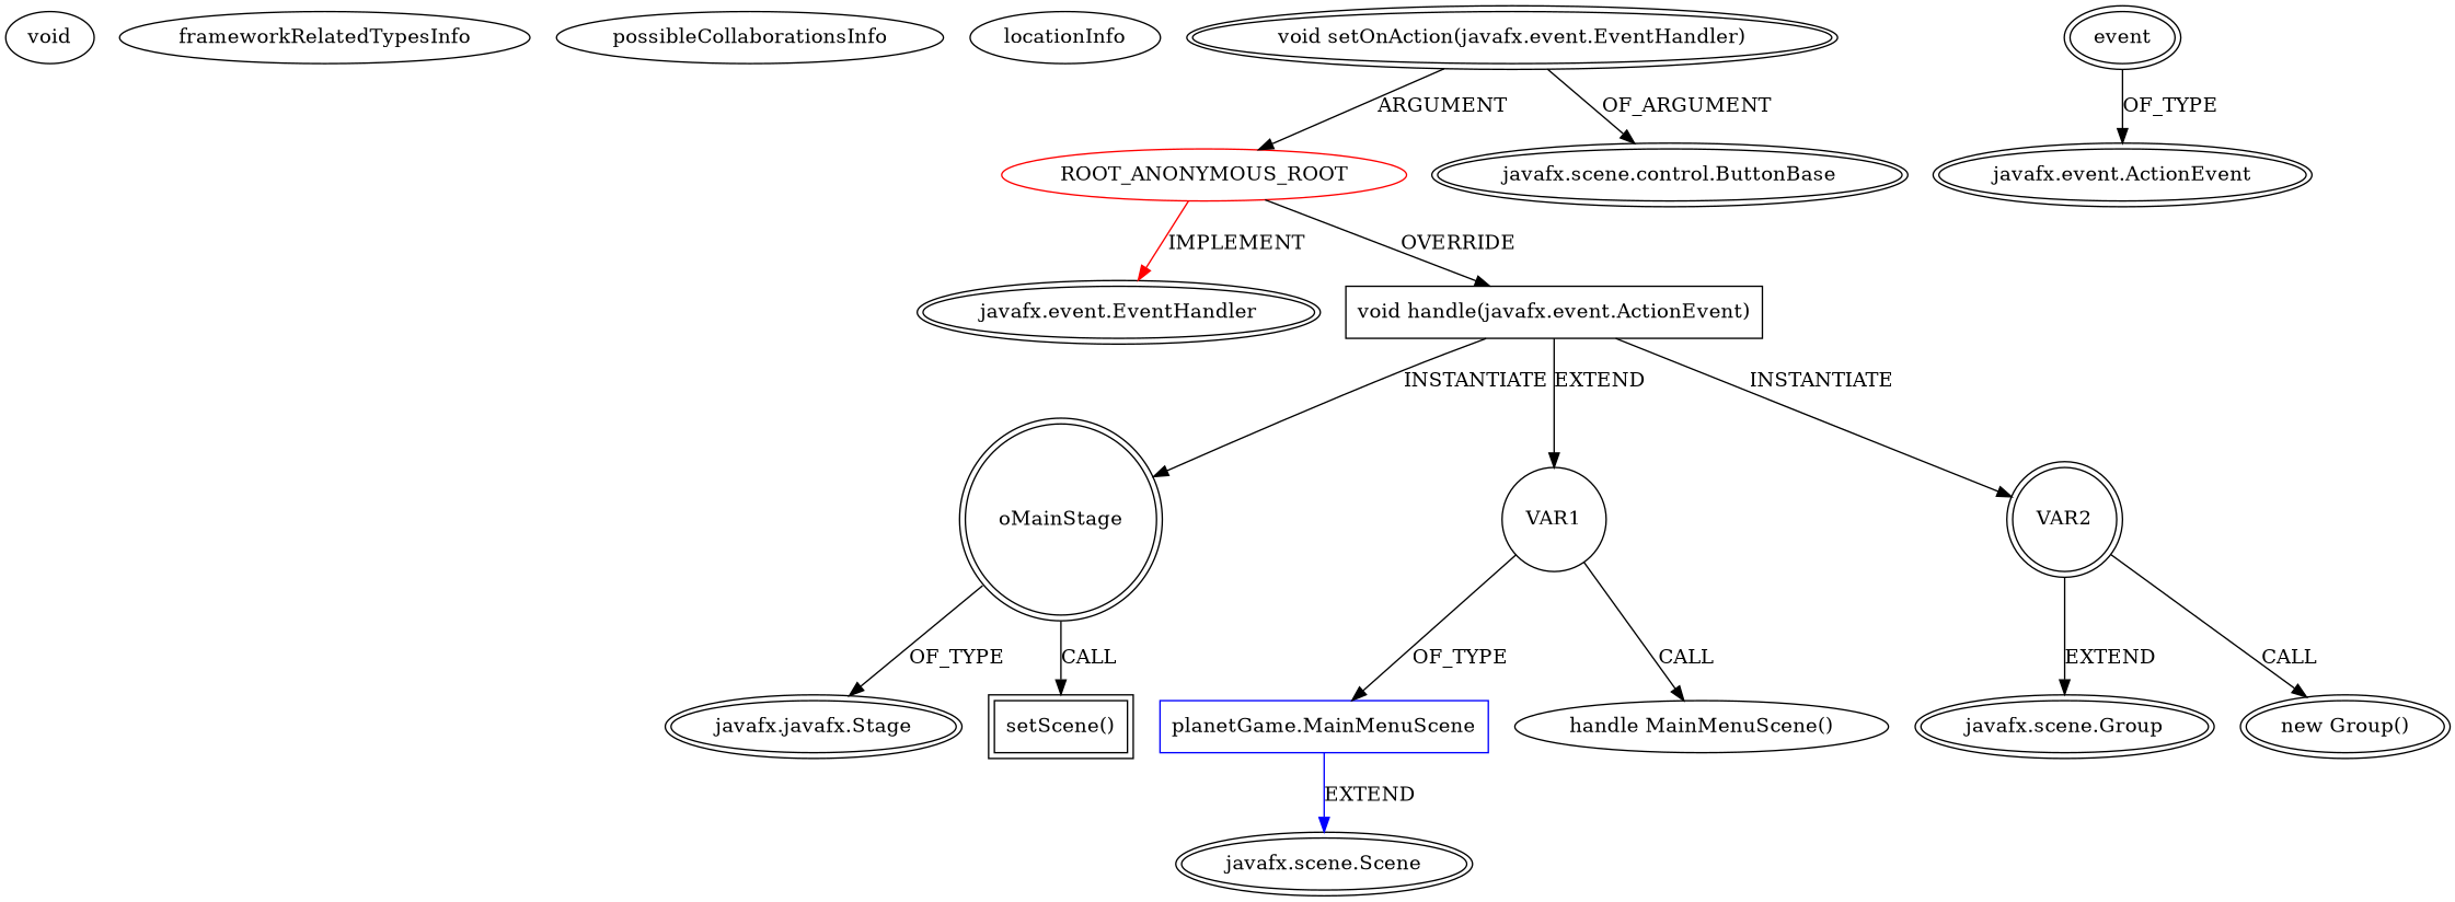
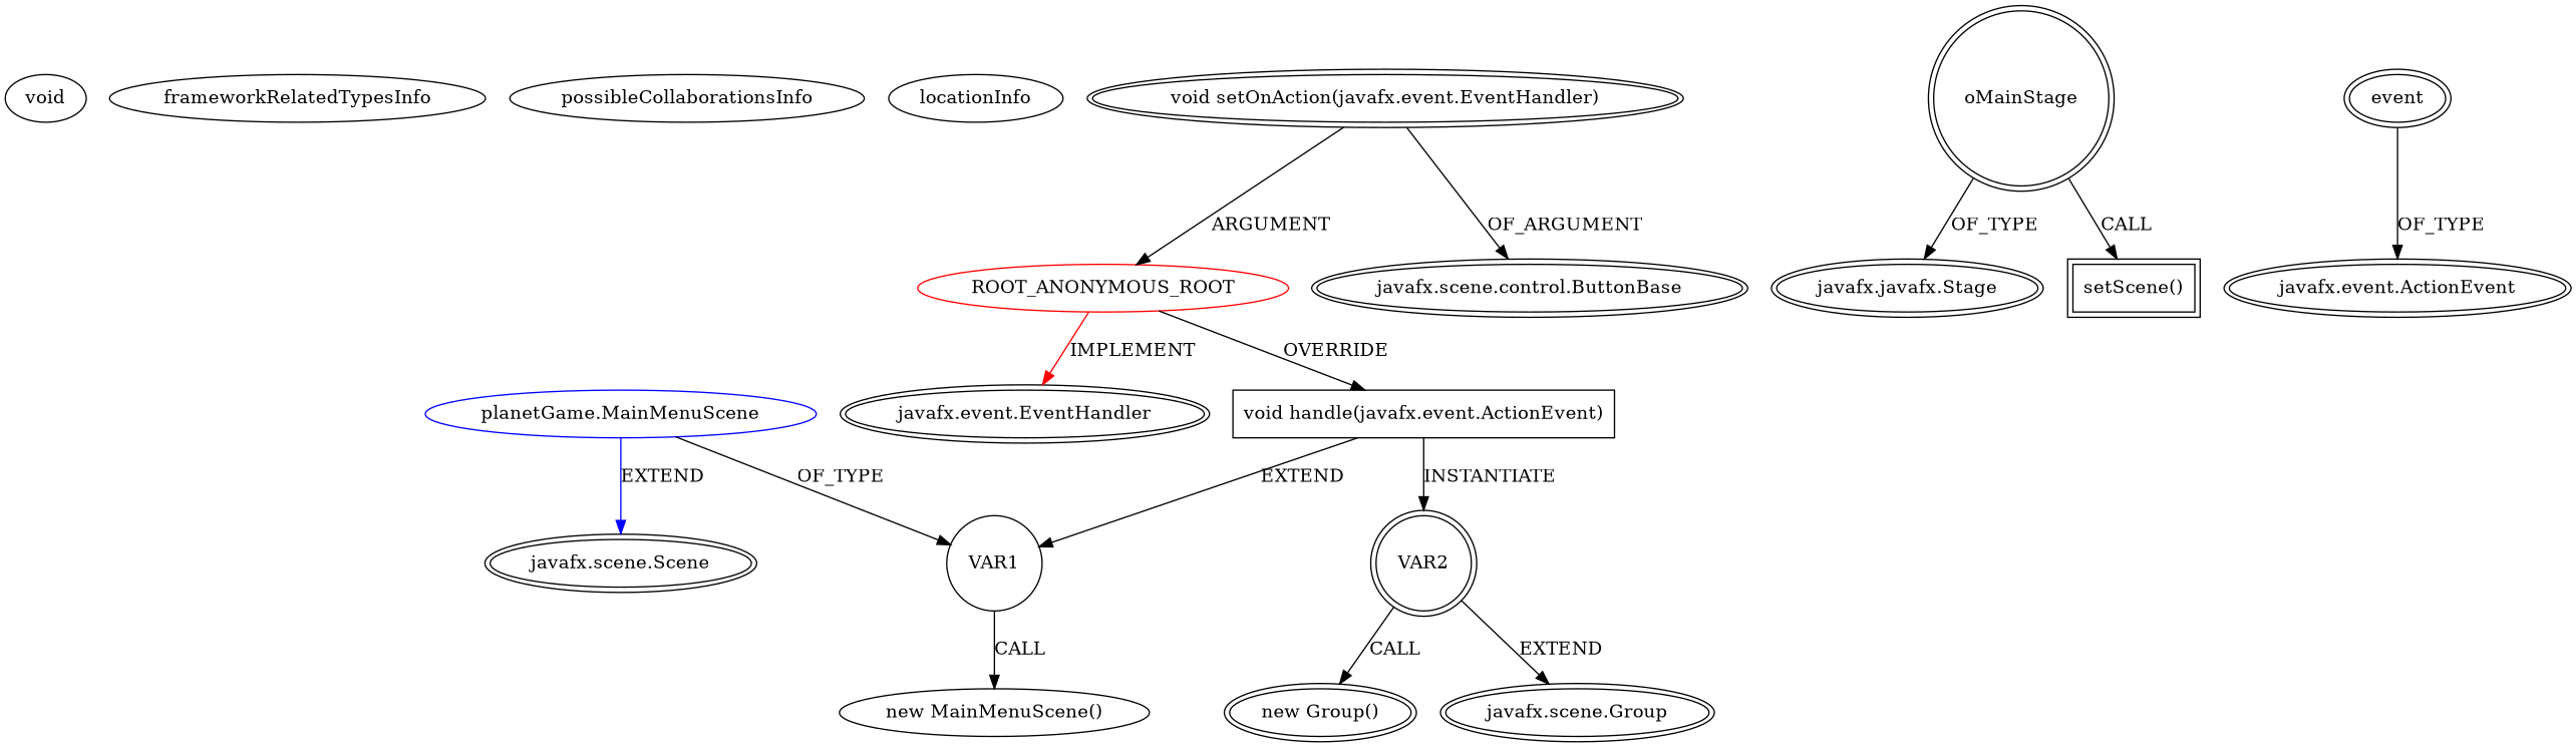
  digraph {
    node [isFrameworkType=true vertexType=FRAMEWORK_CLASS_TYPE peripheries=2]
    n1 [category=extension_graph graphId=2626 isAnonymous=true label=void possibleRelation=true isFrameworkType="" vertexType="" peripheries=""]
    frameworkRelatedTypesInfo [0="javafx.event.EventHandler" isFrameworkType="" vertexType="" peripheries=""]
    possibleCollaborationsInfo [0="2626~OVERRIDING_METHOD_DECLARATION-INSTANTIATION-~javafx.event.EventHandler ~javafx.scene.Scene ~true~false" isFrameworkType="" vertexType="" peripheries=""]
    locationInfo [contextSignature="void buildLoseScene()" filePath="/empollondefisica-PlanetGame/PlanetGame-master/src/planetGame/GameEndScene.java" graphId=2626 projectName="empollondefisica-PlanetGame" isFrameworkType="" vertexType="" peripheries=""]
    n5 [color=red isFrameworkType=false label=ROOT_ANONYMOUS_ROOT vertexType=ROOT_ANONYMOUS_DECLARATION peripheries=""]
    n6 [label="javafx.event.EventHandler" vertexType=FRAMEWORK_INTERFACE_TYPE]
    n7 [isFrameworkType=false label="void handle(javafx.event.ActionEvent)" shape=box vertexType=OVERRIDING_METHOD_DECLARATION peripheries=""]
    n8 [label=oMainStage shape=circle vertexType=VARIABLE_EXPRESION]
    n9 [isFrameworkType=false label=VAR1 shape=circle vertexType=VARIABLE_EXPRESION peripheries=""]
    n10 [label=VAR2 shape=circle vertexType=VARIABLE_EXPRESION]
    n11 [label="void setOnAction(javafx.event.EventHandler)" vertexType=OUTSIDE_CALL]
    n12 [label="javafx.scene.control.ButtonBase"]
    n13 [label=event vertexType=PARAMETER_DECLARATION]
    n14 [label="javafx.event.ActionEvent"]
    n15 [label="javafx.javafx.Stage"]
    n16 [label="setScene()" shape=box vertexType=INSIDE_CALL]
-   n17 [color=blue isFrameworkType=false label="planetGame.MainMenuScene" vertexType=REFERENCE_CLIENT_CLASS_DECLARATION shape=box peripheries=""]
-   n18 [isFrameworkType=false label="handle MainMenuScene()" vertexType=CONSTRUCTOR_CALL peripheries=""]
+   n17 [color=blue isFrameworkType=false label="planetGame.MainMenuScene" vertexType=REFERENCE_CLIENT_CLASS_DECLARATION peripheries=""]
+   n18 [isFrameworkType=false label="new MainMenuScene()" vertexType=CONSTRUCTOR_CALL peripheries=""]
    n19 [label="javafx.scene.Group"]
    n20 [label="new Group()" vertexType=CONSTRUCTOR_CALL]
    n21 [label="javafx.scene.Scene"]
    n5 -> n6 [color=red label=IMPLEMENT]
    n5 -> n7 [label=OVERRIDE]
-   n7 -> n8 [label=INSTANTIATE]
    n7 -> n9 [label=EXTEND]
    n7 -> n10 [label=INSTANTIATE]
    n8 -> n15 [label=OF_TYPE]
    n8 -> n16 [label=CALL]
-   n9 -> n17 [label=OF_TYPE]
+   n17 -> n9 [label=OF_TYPE]
    n9 -> n18 [label=CALL]
    n10 -> n19 [label=EXTEND]
    n10 -> n20 [label=CALL]
    n11 -> n5 [label=ARGUMENT]
    n11 -> n12 [label=OF_ARGUMENT]
    n13 -> n14 [label=OF_TYPE]
    n17 -> n21 [color=blue label=EXTEND]
  }
